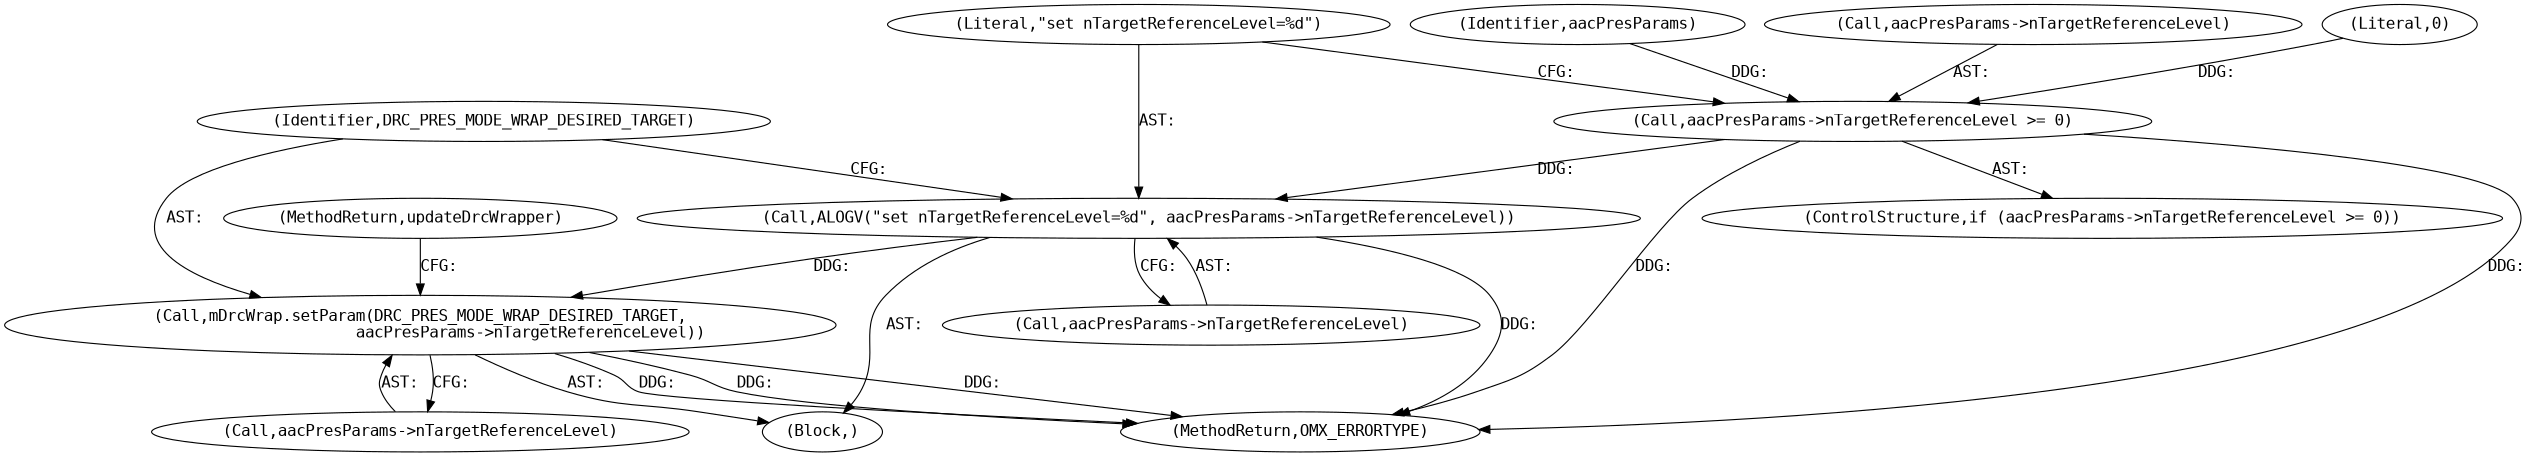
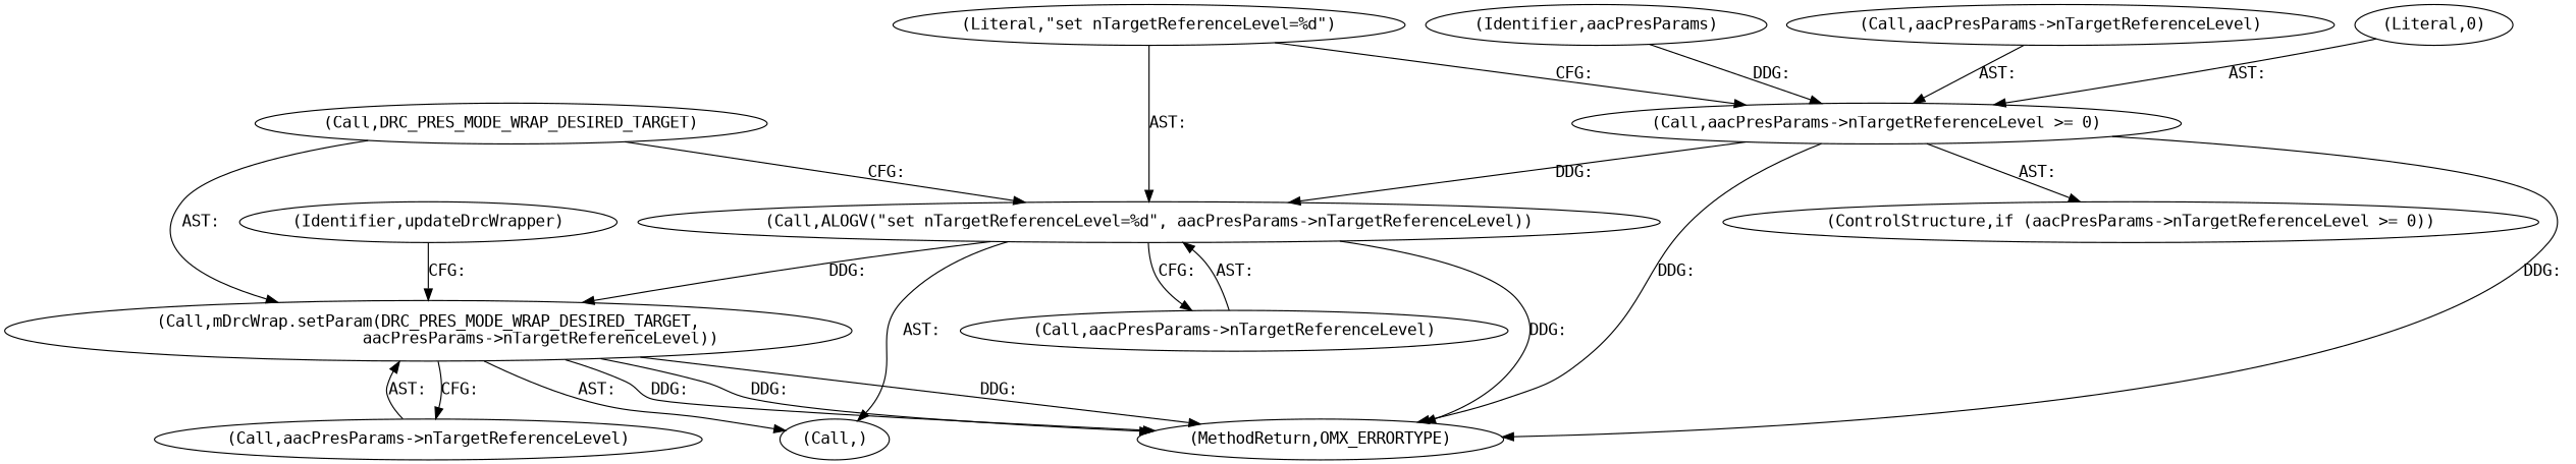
  digraph {
    fontname="DejaVu Sans Mono"
    node [fontname="DejaVu Sans Mono"]
    edge [fontname="DejaVu Sans Mono"]
    n1 [label="(Call,mDrcWrap.setParam(DRC_PRES_MODE_WRAP_DESIRED_TARGET,\n                        aacPresParams->nTargetReferenceLevel))"]
-   n2 [label="(Block,)"]
+   n2 [label="(Call,)"]
    n3 [label="(MethodReturn,OMX_ERRORTYPE)"]
    n4 [label="(Call,aacPresParams->nTargetReferenceLevel)"]
    n5 [label="(Call,ALOGV(\"set nTargetReferenceLevel=%d\", aacPresParams->nTargetReferenceLevel))"]
    n6 [label="(Call,aacPresParams->nTargetReferenceLevel)"]
    n7 [label="(Call,aacPresParams->nTargetReferenceLevel >= 0)"]
    n8 [label="(ControlStructure,if (aacPresParams->nTargetReferenceLevel >= 0))"]
    n9 [label="(Literal,0)"]
    n10 [label="(Identifier,aacPresParams)"]
    n11 [label="(Call,aacPresParams->nTargetReferenceLevel)"]
-   n12 [label="(MethodReturn,updateDrcWrapper)"]
-   n13 [label="(Identifier,DRC_PRES_MODE_WRAP_DESIRED_TARGET)"]
+   n12 [label="(Identifier,updateDrcWrapper)"]
+   n13 [label="(Call,DRC_PRES_MODE_WRAP_DESIRED_TARGET)"]
    n14 [label="(Literal,\"set nTargetReferenceLevel=%d\")"]
    n1 -> n2 [label="AST: "]
    n1 -> n3 [label="DDG: "]
    n1 -> n3 [label="DDG: "]
    n1 -> n3 [label="DDG: "]
    n1 -> n4 [label="CFG: "]
    n4 -> n1 [label="AST: "]
    n5 -> n1 [label="DDG: "]
    n5 -> n2 [label="AST: "]
    n5 -> n3 [label="DDG: "]
    n5 -> n6 [label="CFG: "]
    n6 -> n5 [label="AST: "]
    n7 -> n3 [label="DDG: "]
    n7 -> n3 [label="DDG: "]
    n7 -> n5 [label="DDG: "]
    n7 -> n8 [label="AST: "]
-   n9 -> n7 [label="DDG: "]
+   n9 -> n7 [label="AST: "]
    n10 -> n7 [label="DDG: "]
    n11 -> n7 [label="AST: "]
    n12 -> n1 [label="CFG: "]
    n13 -> n1 [label="AST: "]
    n13 -> n5 [label="CFG: "]
    n14 -> n5 [label="AST: "]
    n14 -> n7 [label="CFG: "]
  }
